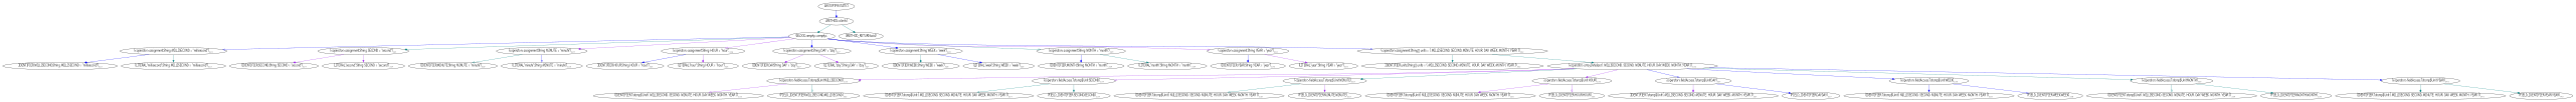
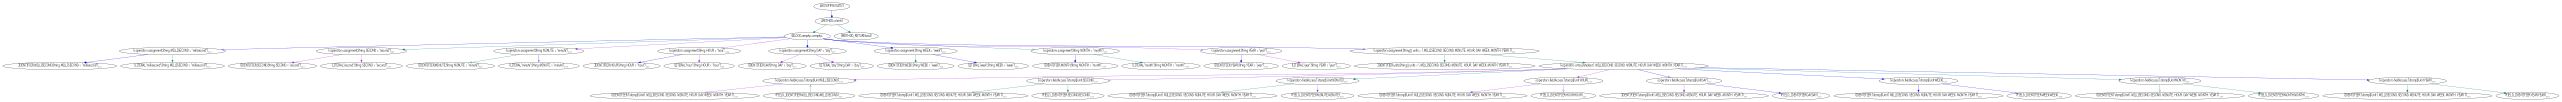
  digraph {
    fontname="Comic Neue"
    node [fontname="Comic Neue"]
    edge [arrowhead=diamond color=teal fontname="Comic Neue"]
    n1 [label=<(METHOD,&lt;clinit&gt;)>]
    n2 [label=<(BLOCK,&lt;empty&gt;,&lt;empty&gt;)>]
    n3 [label=<(METHOD_RETURN,void)>]
    n4 [label=<(&lt;operator&gt;.assignment,String MILLISECOND = &quot;millisecond&quot;)<SUB>323</SUB>>]
    n5 [label=<(&lt;operator&gt;.assignment,String SECOND = &quot;second&quot;)<SUB>324</SUB>>]
    n6 [label=<(&lt;operator&gt;.assignment,String MINUTE = &quot;minute&quot;)<SUB>325</SUB>>]
    n7 [label=<(&lt;operator&gt;.assignment,String HOUR = &quot;hour&quot;)<SUB>326</SUB>>]
    n8 [label=<(&lt;operator&gt;.assignment,String DAY = &quot;day&quot;)<SUB>327</SUB>>]
    n9 [label=<(&lt;operator&gt;.assignment,String WEEK = &quot;week&quot;)<SUB>328</SUB>>]
    n10 [label=<(&lt;operator&gt;.assignment,String MONTH = &quot;month&quot;)<SUB>329</SUB>>]
    n11 [label=<(&lt;operator&gt;.assignment,String YEAR = &quot;year&quot;)<SUB>330</SUB>>]
    n12 [label=<(&lt;operator&gt;.assignment,String[] units = { MILLISECOND, SECOND, MINUTE, HOUR, DAY, WEEK, MONTH, YEAR })<SUB>332</SUB>>]
    n13 [label=<(MODIFIER,STATIC)>]
    n14 [label=<(IDENTIFIER,MILLISECOND,String MILLISECOND = &quot;millisecond&quot;)<SUB>323</SUB>>]
    n15 [label=<(LITERAL,&quot;millisecond&quot;,String MILLISECOND = &quot;millisecond&quot;)<SUB>323</SUB>>]
    n16 [label=<(IDENTIFIER,SECOND,String SECOND = &quot;second&quot;)<SUB>324</SUB>>]
    n17 [label=<(LITERAL,&quot;second&quot;,String SECOND = &quot;second&quot;)<SUB>324</SUB>>]
    n18 [label=<(IDENTIFIER,MINUTE,String MINUTE = &quot;minute&quot;)<SUB>325</SUB>>]
    n19 [label=<(LITERAL,&quot;minute&quot;,String MINUTE = &quot;minute&quot;)<SUB>325</SUB>>]
    n20 [label=<(IDENTIFIER,HOUR,String HOUR = &quot;hour&quot;)<SUB>326</SUB>>]
    n21 [label=<(LITERAL,&quot;hour&quot;,String HOUR = &quot;hour&quot;)<SUB>326</SUB>>]
    n22 [label=<(IDENTIFIER,DAY,String DAY = &quot;day&quot;)<SUB>327</SUB>>]
    n23 [label=<(LITERAL,&quot;day&quot;,String DAY = &quot;day&quot;)<SUB>327</SUB>>]
    n24 [label=<(IDENTIFIER,WEEK,String WEEK = &quot;week&quot;)<SUB>328</SUB>>]
    n25 [label=<(LITERAL,&quot;week&quot;,String WEEK = &quot;week&quot;)<SUB>328</SUB>>]
    n26 [label=<(IDENTIFIER,MONTH,String MONTH = &quot;month&quot;)<SUB>329</SUB>>]
    n27 [label=<(LITERAL,&quot;month&quot;,String MONTH = &quot;month&quot;)<SUB>329</SUB>>]
    n28 [label=<(IDENTIFIER,YEAR,String YEAR = &quot;year&quot;)<SUB>330</SUB>>]
    n29 [label=<(LITERAL,&quot;year&quot;,String YEAR = &quot;year&quot;)<SUB>330</SUB>>]
    n30 [label=<(IDENTIFIER,units,String[] units = { MILLISECOND, SECOND, MINUTE, HOUR, DAY, WEEK, MONTH, YEAR })<SUB>332</SUB>>]
    n31 [label=<(&lt;operator&gt;.arrayInitializer,{ MILLISECOND, SECOND, MINUTE, HOUR, DAY, WEEK, MONTH, YEAR })<SUB>332</SUB>>]
    n32 [label=<(&lt;operator&gt;.fieldAccess,Tstamp$Unit.MILLISECOND)<SUB>333</SUB>>]
    n33 [label=<(&lt;operator&gt;.fieldAccess,Tstamp$Unit.SECOND)<SUB>334</SUB>>]
    n34 [label=<(&lt;operator&gt;.fieldAccess,Tstamp$Unit.MINUTE)<SUB>335</SUB>>]
    n35 [label=<(&lt;operator&gt;.fieldAccess,Tstamp$Unit.HOUR)<SUB>336</SUB>>]
    n36 [label=<(&lt;operator&gt;.fieldAccess,Tstamp$Unit.DAY)<SUB>337</SUB>>]
    n37 [label=<(&lt;operator&gt;.fieldAccess,Tstamp$Unit.WEEK)<SUB>338</SUB>>]
    n38 [label=<(&lt;operator&gt;.fieldAccess,Tstamp$Unit.MONTH)<SUB>339</SUB>>]
    n39 [label=<(&lt;operator&gt;.fieldAccess,Tstamp$Unit.YEAR)<SUB>340</SUB>>]
    n40 [label=<(IDENTIFIER,Tstamp$Unit,{ MILLISECOND, SECOND, MINUTE, HOUR, DAY, WEEK, MONTH, YEAR })<SUB>333</SUB>>]
    n41 [label=<(FIELD_IDENTIFIER,MILLISECOND,MILLISECOND)<SUB>333</SUB>>]
    n42 [label=<(IDENTIFIER,Tstamp$Unit,{ MILLISECOND, SECOND, MINUTE, HOUR, DAY, WEEK, MONTH, YEAR })<SUB>334</SUB>>]
    n43 [label=<(FIELD_IDENTIFIER,SECOND,SECOND)<SUB>334</SUB>>]
    n44 [label=<(IDENTIFIER,Tstamp$Unit,{ MILLISECOND, SECOND, MINUTE, HOUR, DAY, WEEK, MONTH, YEAR })<SUB>335</SUB>>]
    n45 [label=<(FIELD_IDENTIFIER,MINUTE,MINUTE)<SUB>335</SUB>>]
    n46 [label=<(IDENTIFIER,Tstamp$Unit,{ MILLISECOND, SECOND, MINUTE, HOUR, DAY, WEEK, MONTH, YEAR })<SUB>336</SUB>>]
    n47 [label=<(FIELD_IDENTIFIER,HOUR,HOUR)<SUB>336</SUB>>]
    n48 [label=<(IDENTIFIER,Tstamp$Unit,{ MILLISECOND, SECOND, MINUTE, HOUR, DAY, WEEK, MONTH, YEAR })<SUB>337</SUB>>]
    n49 [label=<(FIELD_IDENTIFIER,DAY,DAY)<SUB>337</SUB>>]
    n50 [label=<(IDENTIFIER,Tstamp$Unit,{ MILLISECOND, SECOND, MINUTE, HOUR, DAY, WEEK, MONTH, YEAR })<SUB>338</SUB>>]
    n51 [label=<(FIELD_IDENTIFIER,WEEK,WEEK)<SUB>338</SUB>>]
    n52 [label=<(IDENTIFIER,Tstamp$Unit,{ MILLISECOND, SECOND, MINUTE, HOUR, DAY, WEEK, MONTH, YEAR })<SUB>339</SUB>>]
    n53 [label=<(FIELD_IDENTIFIER,MONTH,MONTH)<SUB>339</SUB>>]
    n54 [label=<(IDENTIFIER,Tstamp$Unit,{ MILLISECOND, SECOND, MINUTE, HOUR, DAY, WEEK, MONTH, YEAR })<SUB>340</SUB>>]
-   n55 [label=<(FIELD_IDENTIFIER,YEAR,YEAR)<SUB>740</SUB>>]
+   n55 [label=<(FIELD_IDENTIFIER,YEAR,YEAR)<SUB>340</SUB>>]
    n1 -> n2
    n1 -> n3
    n2 -> n4 [arrowhead=onormal color=blue]
    n2 -> n5
    n2 -> n6 [color=purple]
    n2 -> n7 [arrowhead=onormal color=purple]
    n2 -> n8 [color=blue]
    n2 -> n9 [color=blue]
    n2 -> n10 [arrowhead=onormal]
    n2 -> n11 [arrowhead=onormal color=purple]
    n2 -> n12 [arrowhead=onormal color=blue]
    n4 -> n14 [color=blue]
    n4 -> n15 [arrowhead=normal]
    n5 -> n16 [color=purple]
    n5 -> n17 [arrowhead=normal color=purple]
    n6 -> n18 [arrowhead=onormal]
    n6 -> n19 [arrowhead=onormal color=blue]
    n7 -> n20 [arrowhead=normal color=blue]
    n7 -> n21 [color=purple]
    n8 -> n22 [color=purple]
    n8 -> n23 [color=purple]
    n9 -> n24
    n9 -> n25 [arrowhead=normal color=blue]
    n10 -> n26 [color=blue]
    n10 -> n27 [arrowhead=normal]
    n11 -> n28 [color=blue]
    n11 -> n29 [arrowhead=normal color=purple]
    n12 -> n30 [arrowhead=normal]
    n12 -> n31 [arrowhead=normal]
    n13 -> n1 [color=blue]
    n31 -> n32 [color=purple]
    n31 -> n33 [arrowhead=onormal color=purple]
    n31 -> n34
    n31 -> n35 [arrowhead=normal color=purple]
    n31 -> n36 [arrowhead=onormal color=blue]
    n31 -> n37 [arrowhead=normal color=blue]
    n31 -> n38 [arrowhead=normal]
    n31 -> n39 [arrowhead=normal color=blue]
    n32 -> n40 [arrowhead=onormal color=purple]
-   n32 -> n41 [arrowhead=onormal]
+   n41 -> n32 [arrowhead=onormal]
    n33 -> n42 [arrowhead=onormal]
    n33 -> n43 [arrowhead=normal]
    n34 -> n44 [arrowhead=onormal]
    n34 -> n45 [arrowhead=normal color=purple]
    n35 -> n46 [arrowhead=normal color=purple]
    n35 -> n47 [arrowhead=onormal color=purple]
    n36 -> n48 [color=purple]
    n36 -> n49 [arrowhead=normal color=blue]
    n37 -> n50 [arrowhead=normal color=blue]
    n37 -> n51 [arrowhead=onormal color=blue]
    n38 -> n52 [arrowhead=onormal]
    n38 -> n53 [arrowhead=normal]
    n39 -> n54
    n39 -> n55
  }
